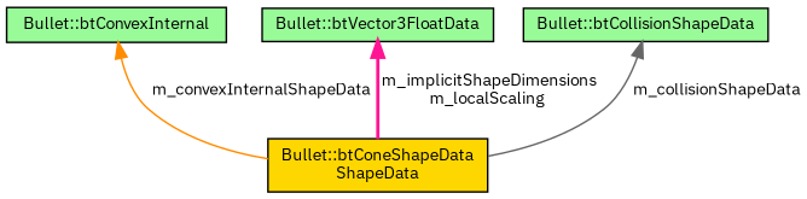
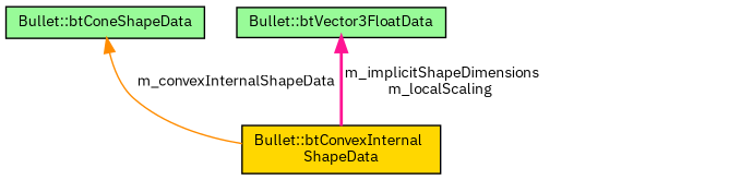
  digraph {
    fontname="IBM Plex Sans"
    node [color=black fillcolor=palegreen fontname="IBM Plex Sans" fontsize=10 shape=record style=filled]
    edge [dir=back fontname="IBM Plex Sans" fontsize=10 labelfontname=Helvetica labelfontsize=10 style=solid]
-   n1 [fontcolor=black height=0.2 label="Bullet::btConvexInternal" width=0.4]
-   n2 [fillcolor=gold height=0.2 label="Bullet::btConeShapeData\lShapeData" width=0.4]
+   n1 [fontcolor=black height=0.2 label="Bullet::btConeShapeData" width=0.4]
+   n2 [fillcolor=gold height=0.2 label="Bullet::btConvexInternal\lShapeData" width=0.4]
    n3 [height=0.2 label="Bullet::btVector3FloatData" width=0.4]
-   n4 [height=0.2 label="Bullet::btCollisionShapeData" width=0.4]
    n1 -> n2 [color=darkorange label=" m_convexInternalShapeData"]
    n3 -> n2 [color=deeppink label=" m_implicitShapeDimensions\nm_localScaling" style=bold]
-   n4 -> n2 [color=gray40 label=" m_collisionShapeData"]
  }
